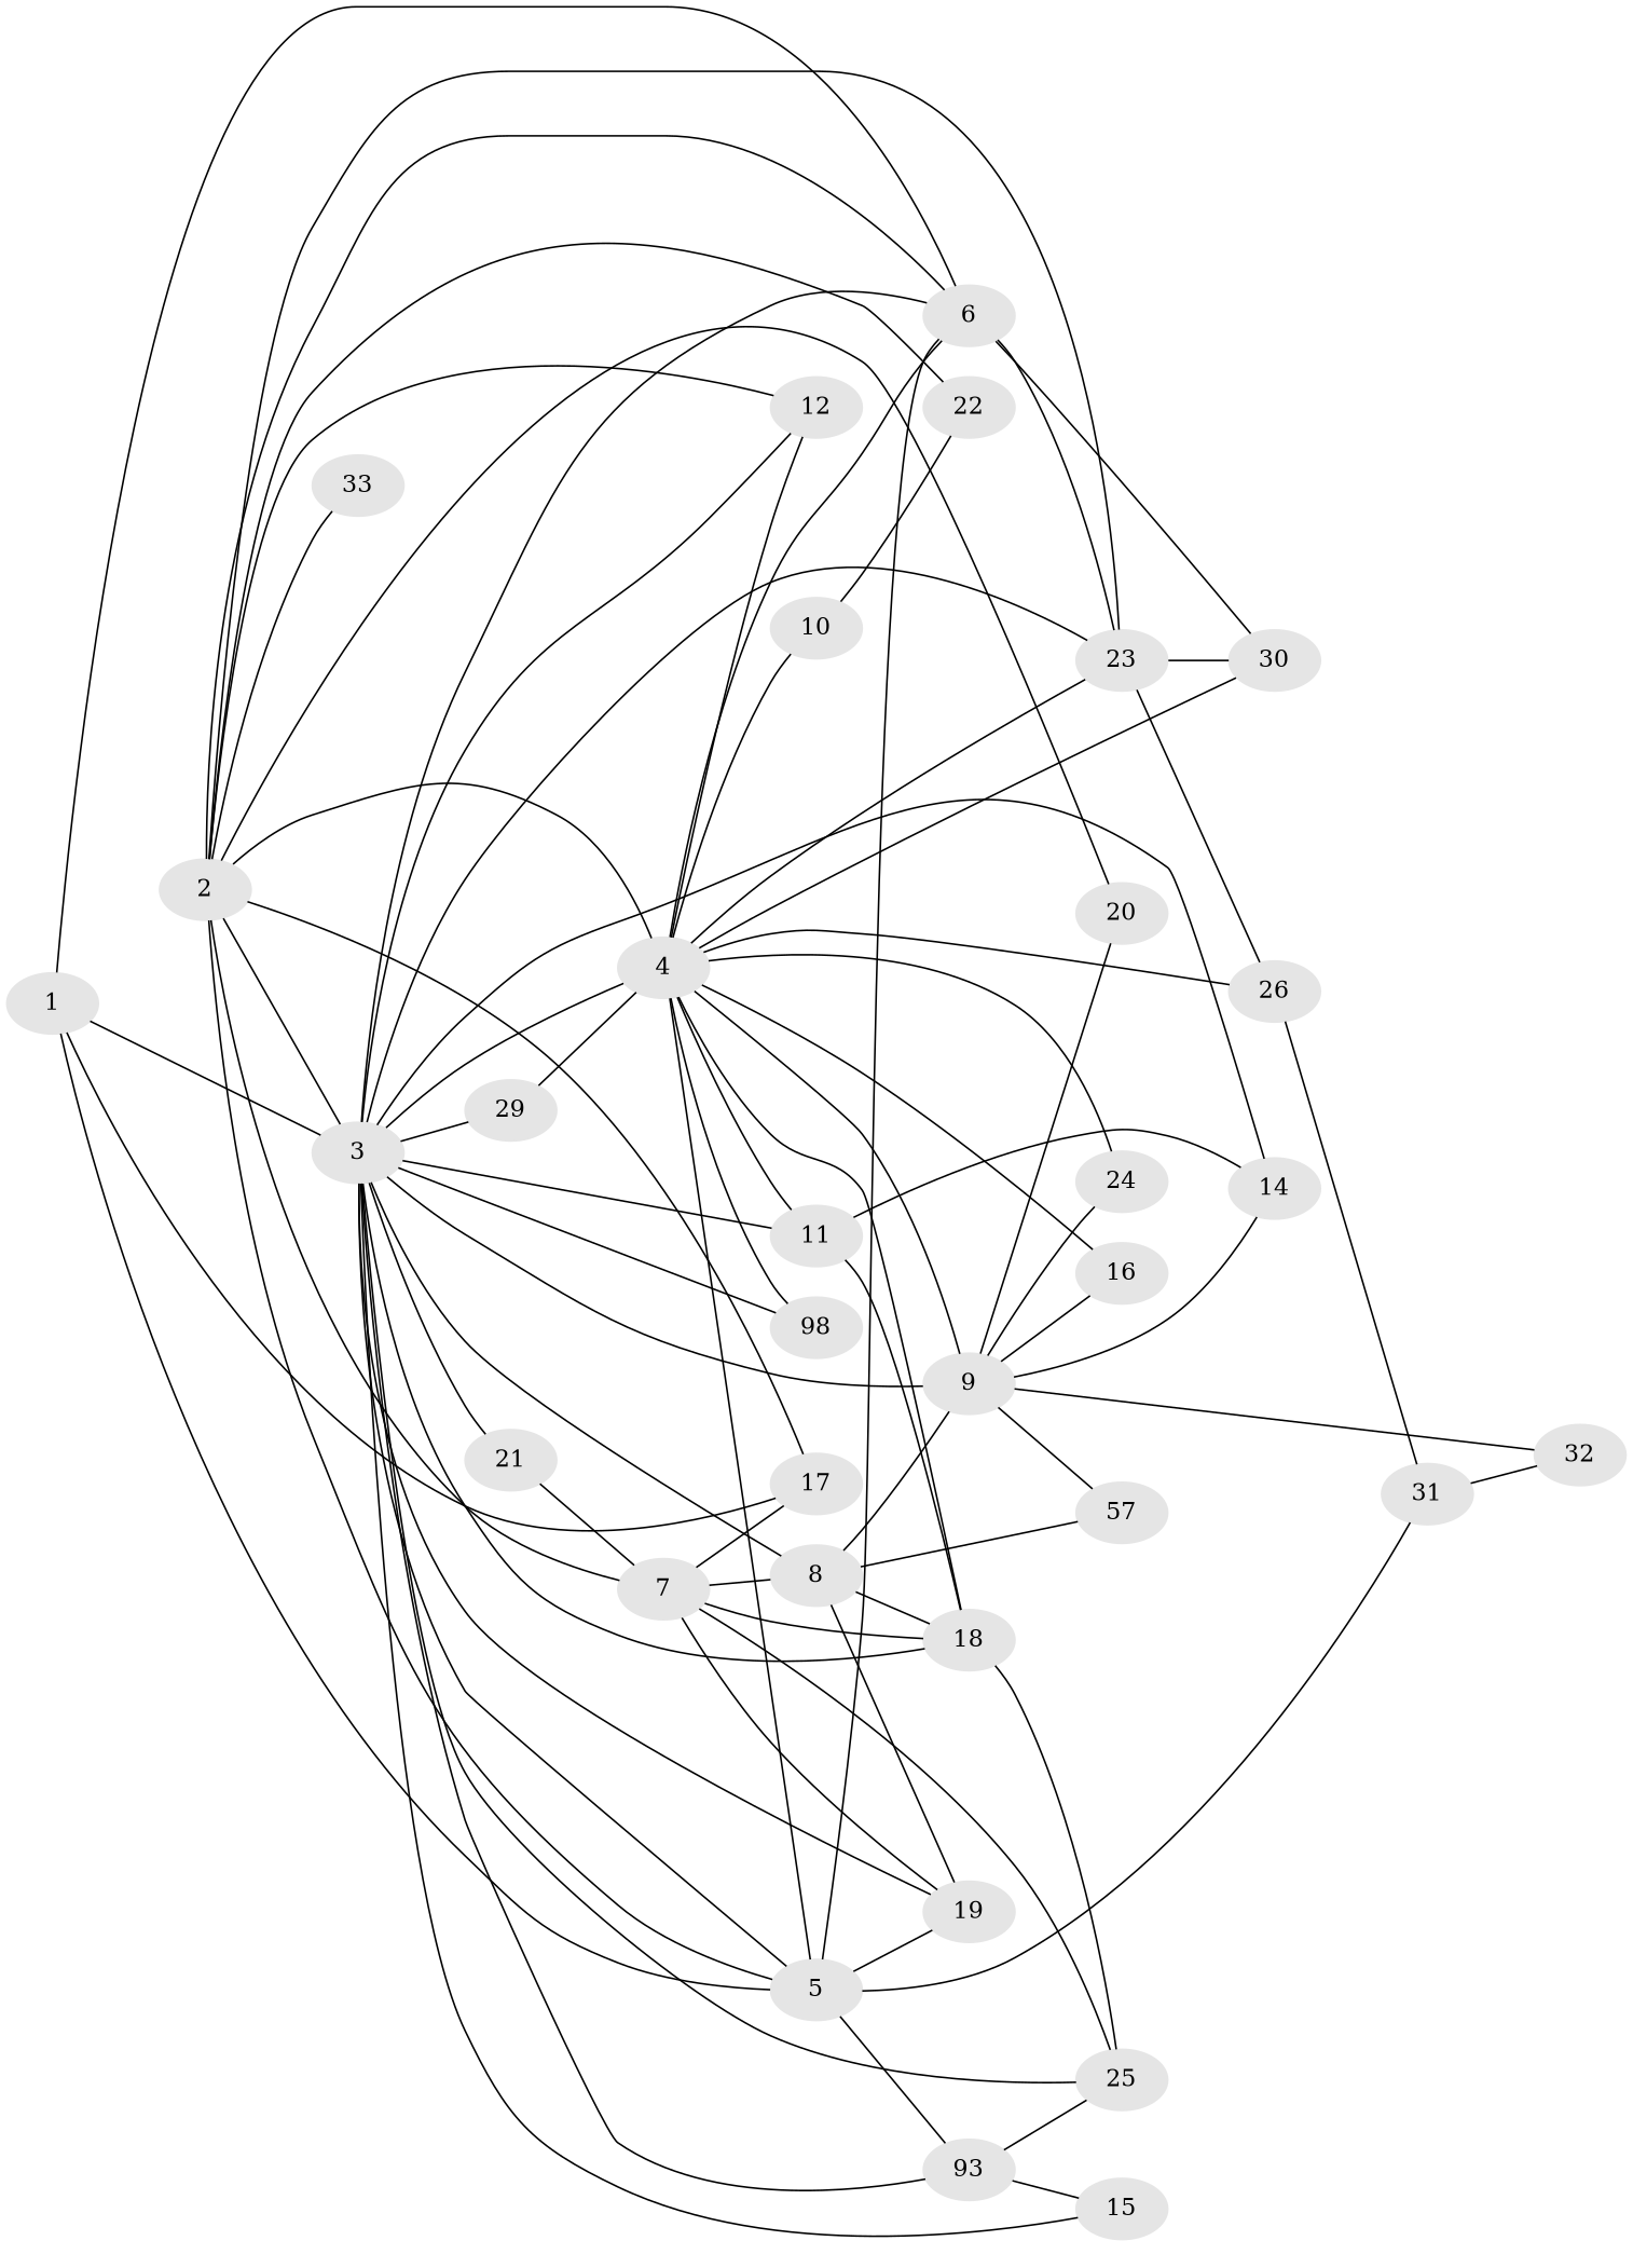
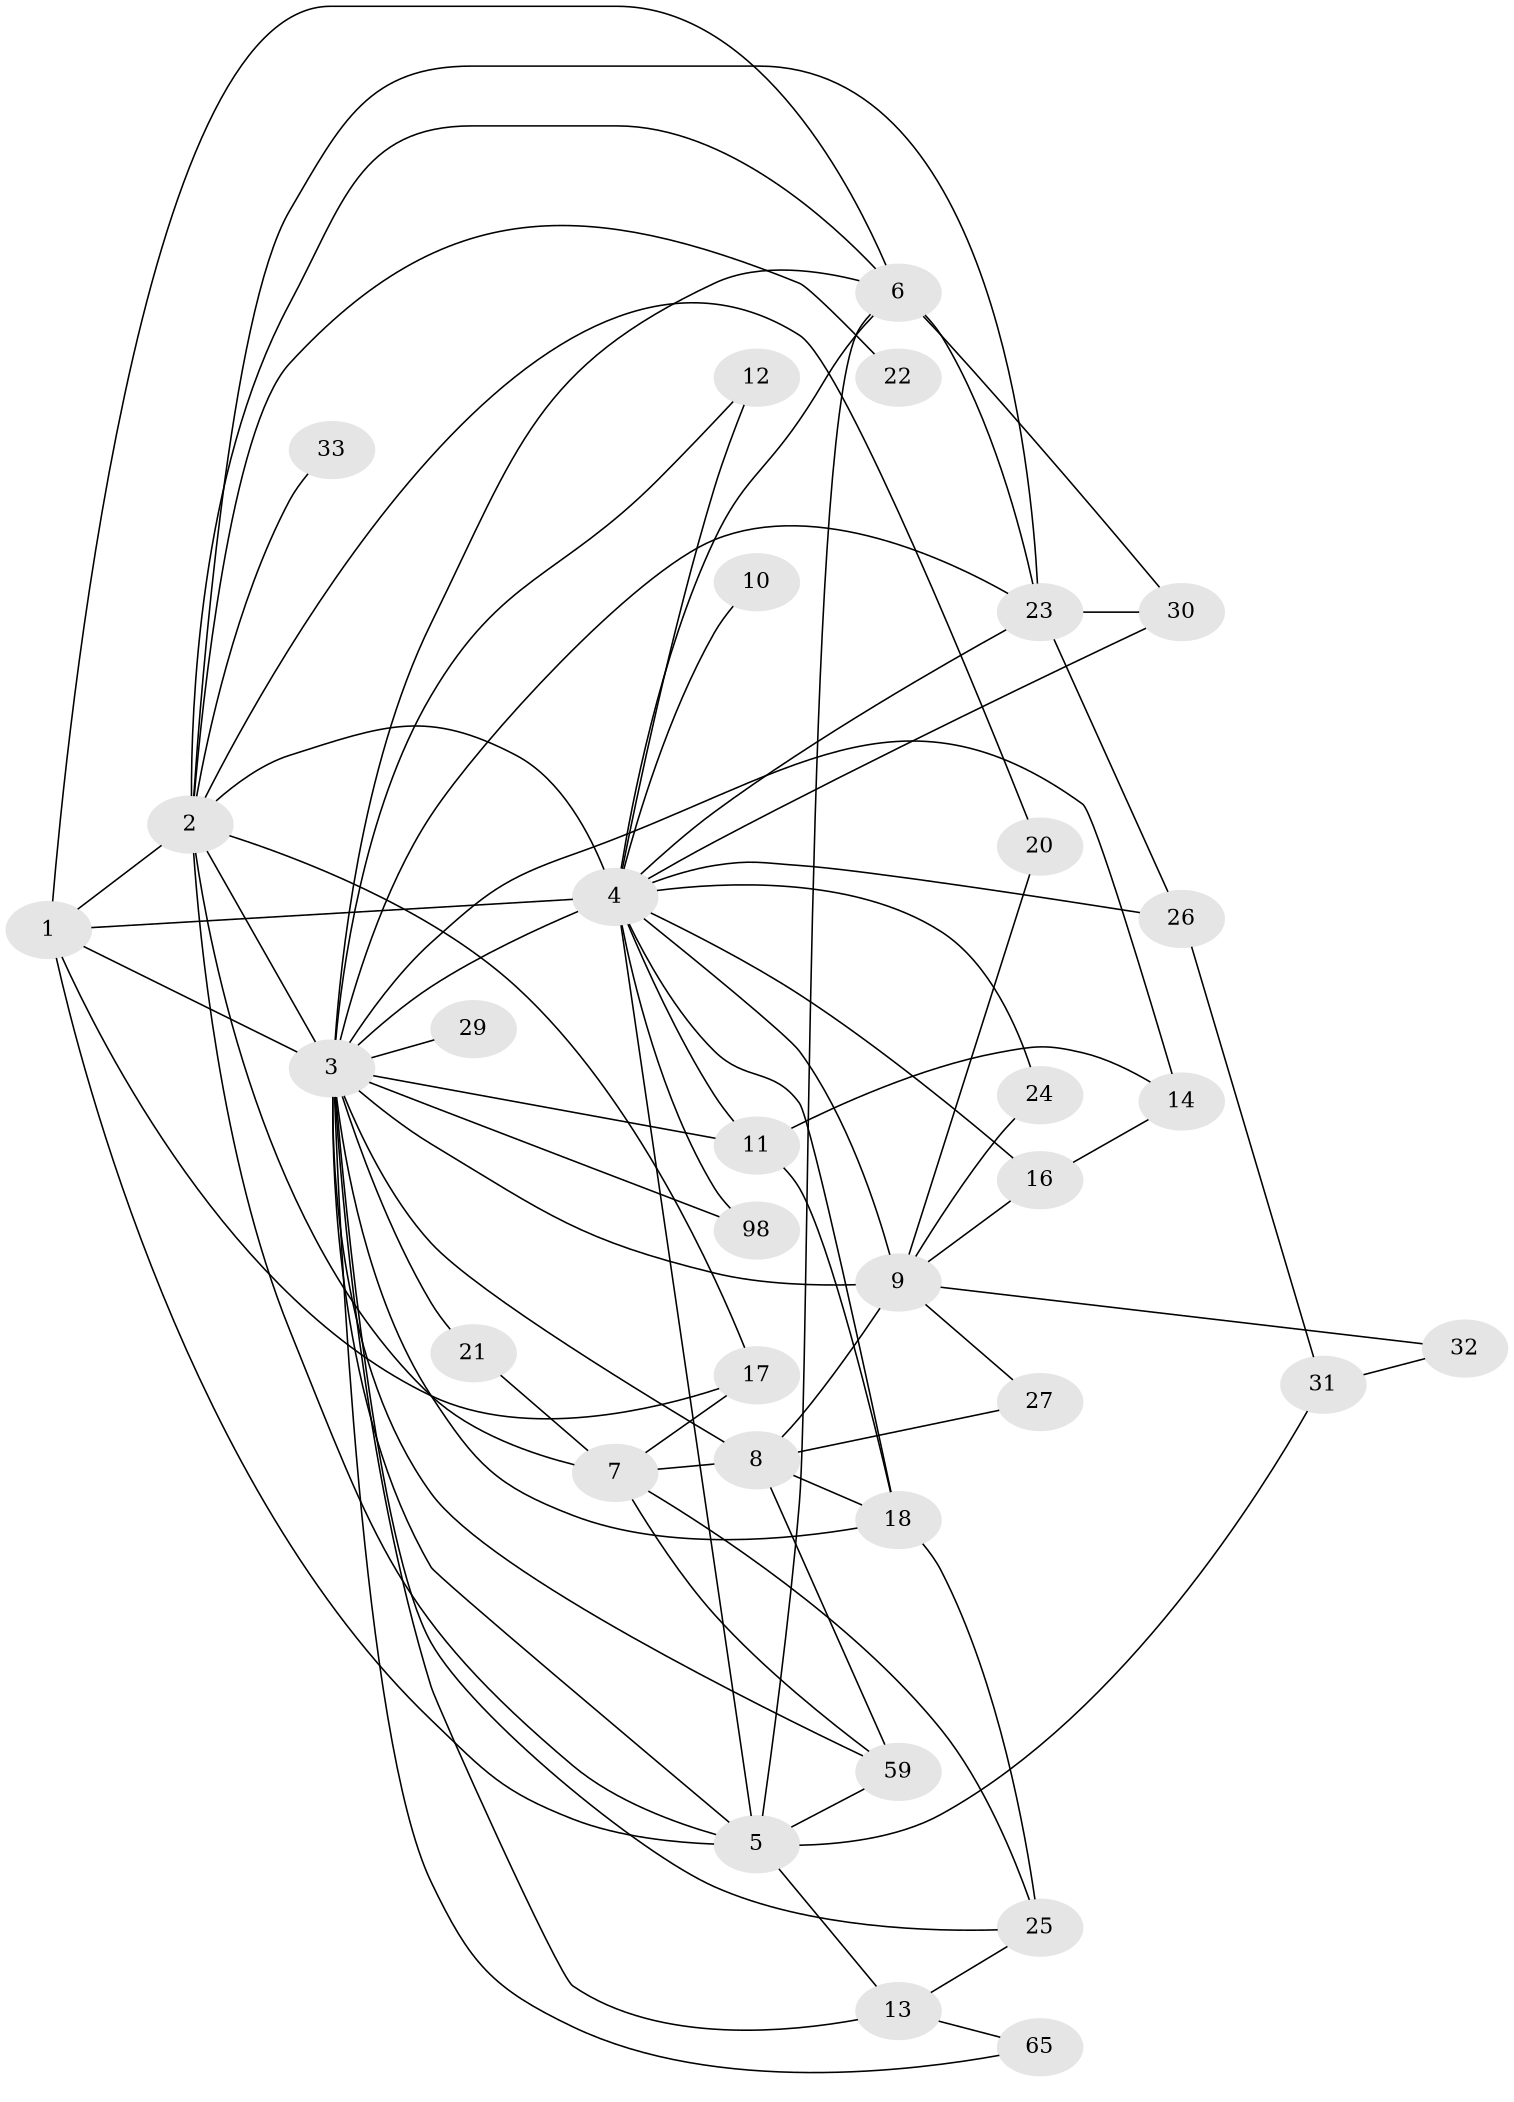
  graph {
    rankdir=LR
    node [color=gray90 style=filled]
    edge [weight=1.0]
    1
    2
    3
    4
    5
    6
    17
    7
    20
    22
    23
    33
    9
-   13 [label=93]
+   13
    8
    11
    12
    14
-   15
+   15 [label=65]
    18
-   19
+   19 [label=59]
    21
    25
    n24 [label=98]
    29
    10
    16
    24
    26
    30
    31
-   27 [label=57]
+   27
    32
-   12 -- 2 [weight=2.0]
+   1 -- 2 [weight=2.0]
    1 -- 3 [weight=2.0]
-   29 -- 4 [weight=3.0]
+   1 -- 4 [weight=3.0]
    1 -- 5 [weight=3.0]
    1 -- 6
    1 -- 17
    2 -- 3 [weight=4.0]
    2 -- 4 [weight=4.0]
    2 -- 5 [weight=4.0]
    2 -- 6 [weight=2.0]
    2 -- 17
    2 -- 7 [weight=4.0]
    2 -- 20
    2 -- 22
    2 -- 23
    2 -- 33
    3 -- 4 [weight=4.0]
    3 -- 5 [weight=4.0]
    3 -- 6 [weight=2.0]
    3 -- 23
    3 -- 9 [weight=3.0]
    3 -- 13
    3 -- 8
    3 -- 11
    3 -- 12
    3 -- 14
    3 -- 15
    3 -- 18
    3 -- 19
    3 -- 21
    3 -- 25
    3 -- n24
    3 -- 29
    4 -- 5 [weight=4.0]
    4 -- 6 [weight=2.0]
    4 -- 23 [weight=7.0]
    4 -- 9 [weight=2.0]
    4 -- 11
    4 -- 12
    4 -- 18
    4 -- n24
    4 -- 10
    4 -- 16
    4 -- 24
    4 -- 26
    4 -- 30
    5 -- 6 [weight=3.0]
    5 -- 13
    5 -- 19 [weight=3.0]
    5 -- 31
    6 -- 23
    6 -- 30
    7 -- 17
    7 -- 8
-   7 -- 18 [weight=2.0]
    7 -- 19
    7 -- 25
    23 -- 26
    23 -- 30
    9 -- 20
-   9 -- 14
+   16 -- 14
    9 -- 16
    9 -- 24
    9 -- 27
    9 -- 32
    13 -- 15
    13 -- 25
    8 -- 9
    8 -- 18
    8 -- 19
    8 -- 27
    11 -- 14
    11 -- 18
    18 -- 25
    21 -- 7
-   10 -- 22
    26 -- 31
    31 -- 32
  }
